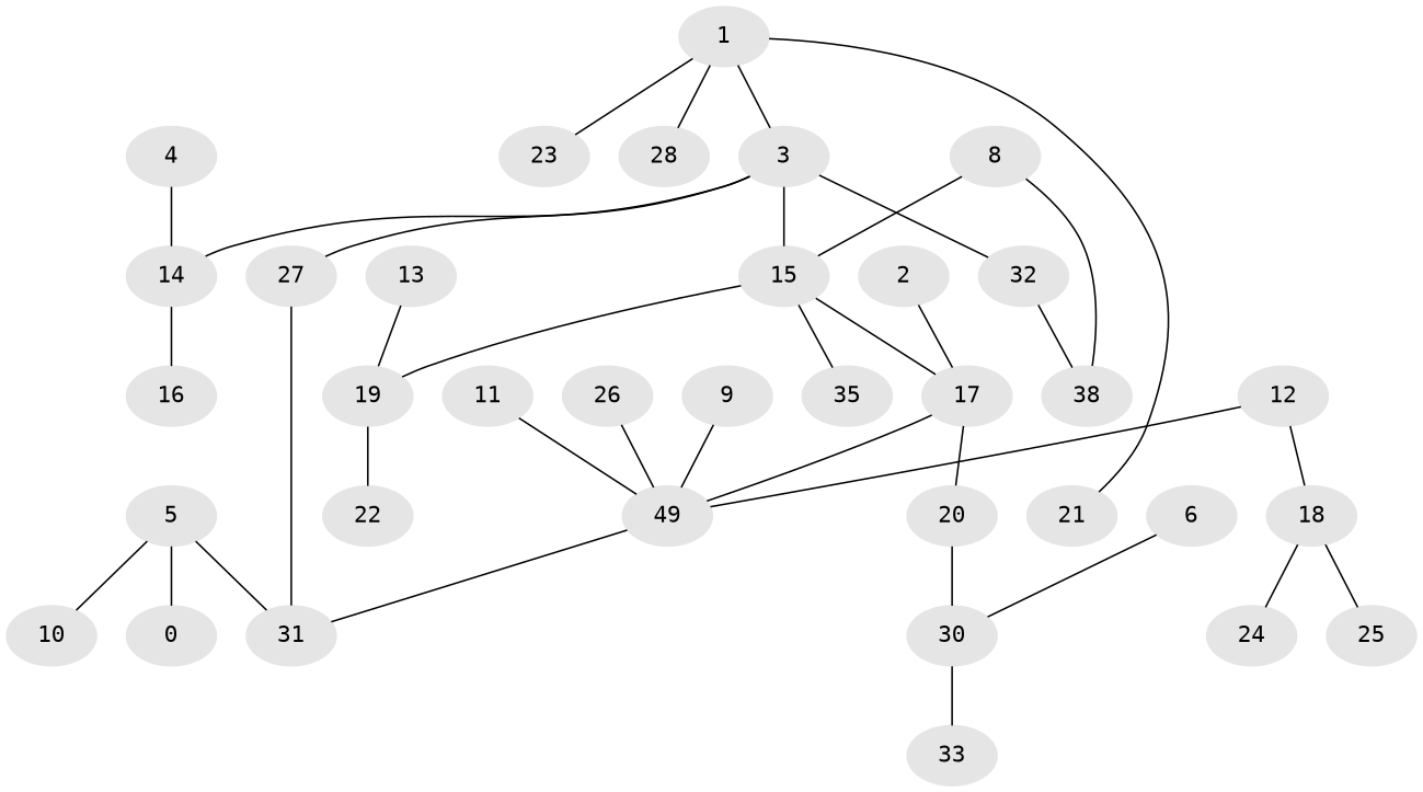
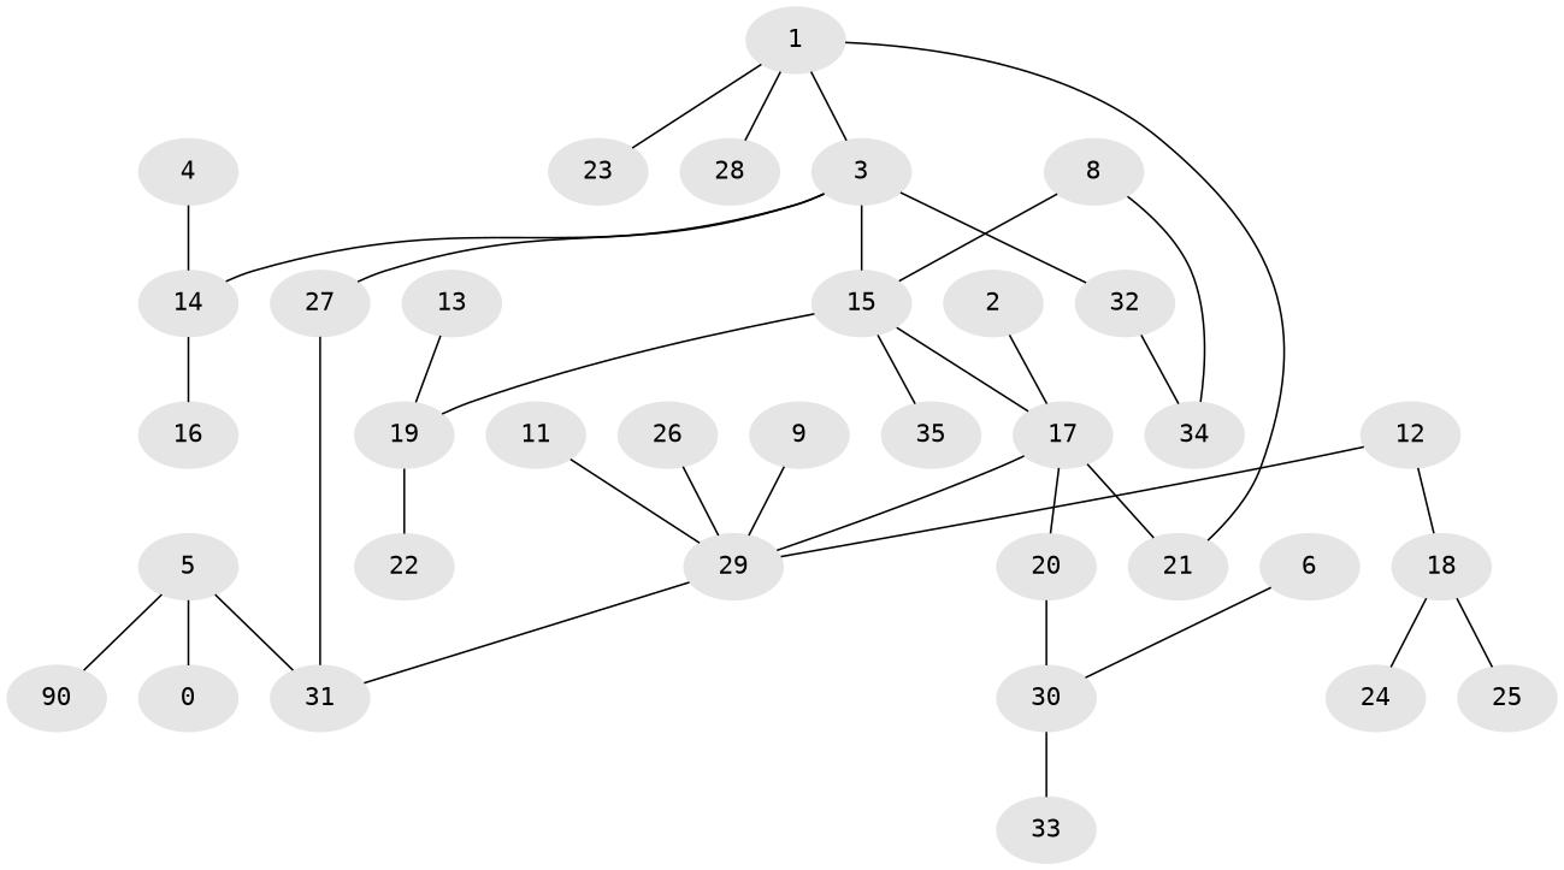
  graph {
    fontname="DejaVu Sans Mono"
    node [color=gray90 fontname="DejaVu Sans Mono" style=filled]
    edge [fontname="DejaVu Sans Mono" weight=1.0]
    1
    3
    23
    28
    21
    14
    15
    27
    32
-   29 [label=49]
+   29
    31
    2
    17
    20
    16
    19
    35
-   34 [label=38]
+   34
    4
    n20 [label=0]
    5
-   10
+   10 [label=90]
    6
    30
    33
    8
    9
    11
    12
    18
    24
    25
    13
    22
    26
    1 -- 3
    1 -- 23
    1 -- 28
    1 -- 21
    3 -- 14
    3 -- 15
    3 -- 27
    3 -- 32
    14 -- 16
    15 -- 17
    15 -- 19
    15 -- 35
    27 -- 31
    32 -- 34
    29 -- 31
    2 -- 17
+   17 -- 21
    17 -- 29
    17 -- 20
    20 -- 30 [weight=2.0]
    19 -- 22
    4 -- 14
    5 -- 31
    5 -- n20
    5 -- 10
    6 -- 30
    30 -- 33
    8 -- 15
    8 -- 34
    9 -- 29
    11 -- 29
    12 -- 29
    12 -- 18
    18 -- 24
    18 -- 25
    13 -- 19
    26 -- 29
  }
